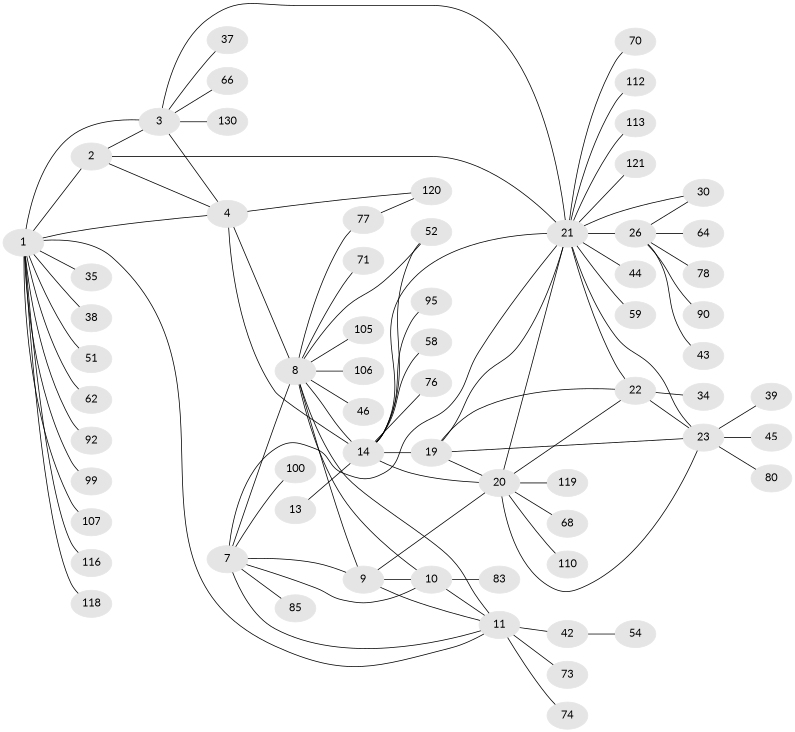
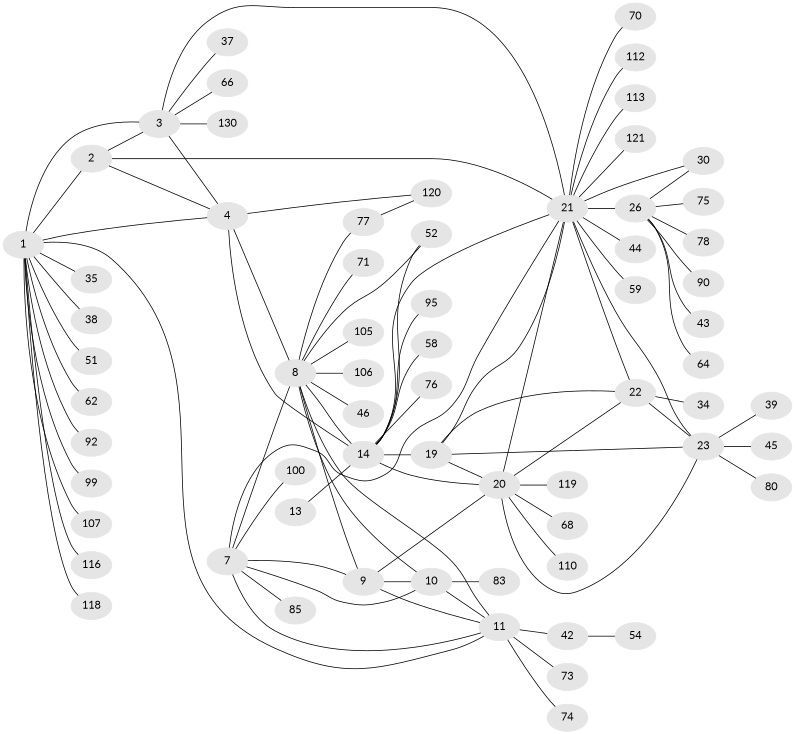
  graph {
    fontname=Lato
    rankdir=LR
    node [color=gray90 fontname=Lato style=filled]
    edge [fontname=Lato]
    1 [super="+5+6"]
    2 [super="+32+94"]
    3
    4 [super="+69+79"]
    11 [super="+12+124+129+49"]
    35 [super="+87+122"]
    38 [super="+101"]
    51
    62 [super="+84+125"]
    92
    99
    107
    116
    118
    21 [super="+31+25+56+36"]
    37
    66
    130
    8
    14 [super="+104+86+15+81+16+17"]
    120 [super="+131"]
    42 [super="+115"]
    73
    74
    22
    23 [super="+103+98"]
    26 [super="+27+63"]
    30 [super="+61"]
    44
    59
    70
    112
    113
    121
    9
    10
    46
    52 [super="+93"]
    71
    77
    105
    106
    20 [super="+24"]
    19 [super="+127+50"]
    58 [super="+88"]
    76
    95
    7
    85
    100
    83
    68
    110
    119
    54
    13
    34
    39
    45 [super="+60"]
    80
    43 [super="+82"]
    64
+   75
    78
    90
    1 -- 2 [weight=3]
    1 -- 3 [weight=3]
    1 -- 4 [weight=3]
    1 -- 11
    1 -- 35
    1 -- 38
    1 -- 51
    1 -- 62
    1 -- 92
    1 -- 99
    1 -- 107
    1 -- 116
    1 -- 118
    2 -- 3
    2 -- 4
    2 -- 21 [weight=4]
    3 -- 4
    3 -- 21
    3 -- 37
    3 -- 66
    3 -- 130
    4 -- 8
    4 -- 14
    4 -- 120
    11 -- 42
    11 -- 73
    11 -- 74
    21 -- 22
    21 -- 23
    21 -- 26 [weight=6]
    21 -- 30 [weight=3]
    21 -- 44
    21 -- 59
    21 -- 70
    21 -- 112
    21 -- 113
    21 -- 121
    8 -- 11 [weight=2]
    8 -- 14
    8 -- 9
    8 -- 10
    8 -- 46
    8 -- 52
    8 -- 71
    8 -- 77
    8 -- 105
    8 -- 106
    14 -- 21
    14 -- 52
    14 -- 20
    14 -- 19
    14 -- 58
    14 -- 76
    14 -- 95
    42 -- 54
    22 -- 23
    22 -- 34
    23 -- 39
    23 -- 45
    23 -- 80
    26 -- 30 [weight=2]
    26 -- 43
    26 -- 64
+   26 -- 75
    26 -- 78
    26 -- 90
    9 -- 11 [weight=2]
    9 -- 10
    9 -- 20
    10 -- 11 [weight=2]
    10 -- 83
    77 -- 120
    20 -- 21 [weight=2]
    20 -- 22 [weight=2]
    20 -- 23 [weight=2]
    20 -- 68
    20 -- 110
    20 -- 119
    19 -- 21
    19 -- 22
    19 -- 23
    19 -- 20 [weight=2]
    7 -- 11 [weight=2]
    7 -- 21
    7 -- 8
    7 -- 9
    7 -- 10
    7 -- 85
    7 -- 100
    13 -- 14 [weight=5]
  }
